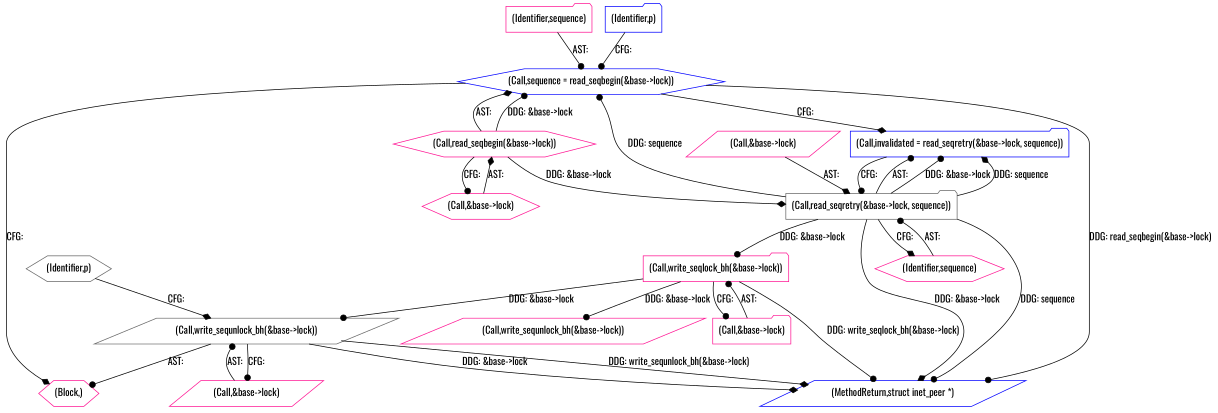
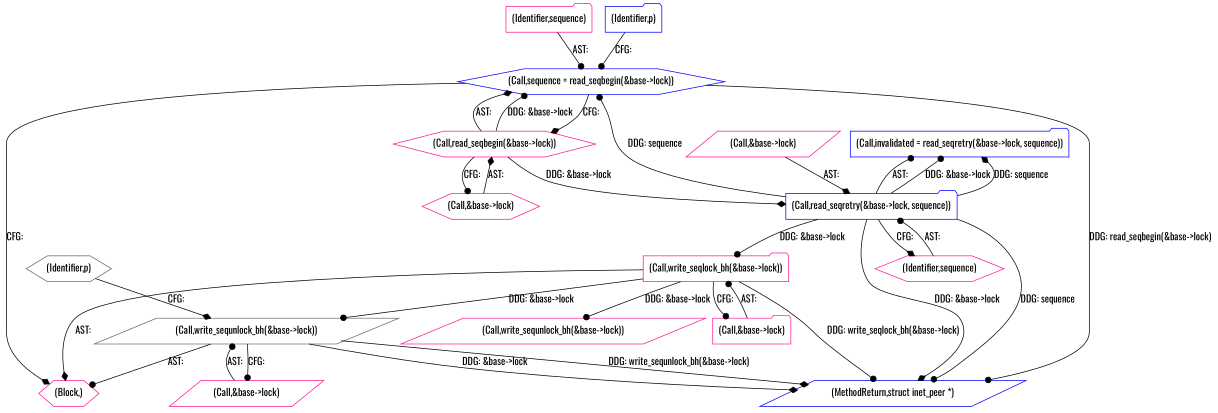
  digraph {
    fontname=Oswald
    node [color=deeppink fontname=Oswald shape=hexagon]
    edge [arrowhead=dot fontname=Oswald]
    n1 [color=gray40 label="(Call,write_sequnlock_bh(&base->lock))" shape=parallelogram]
    n2 [color=blue label="(MethodReturn,struct inet_peer *)" shape=parallelogram]
    n3 [label="(Block,)"]
    n4 [label="(Call,&base->lock)" shape=parallelogram]
    n5 [label="(Call,write_seqlock_bh(&base->lock))" shape=folder]
    n6 [label="(Call,&base->lock)" shape=folder]
    n7 [label="(Call,write_sequnlock_bh(&base->lock))" shape=parallelogram]
-   n8 [color=gray40 label="(Call,read_seqretry(&base->lock, sequence))" shape=folder]
+   n8 [color=blue label="(Call,read_seqretry(&base->lock, sequence))" shape=folder]
    n9 [color=blue label="(Call,invalidated = read_seqretry(&base->lock, sequence))" shape=folder]
    n10 [label="(Identifier,sequence)"]
    n11 [color=blue label="(Call,sequence = read_seqbegin(&base->lock))"]
    n12 [label="(Call,read_seqbegin(&base->lock))"]
    n13 [label="(Call,&base->lock)"]
    n14 [label="(Identifier,sequence)" shape=folder]
    n15 [color=blue label="(Identifier,p)" shape=folder]
    n16 [color=gray40 label="(Identifier,p)"]
    n17 [label="(Call,&base->lock)" shape=parallelogram]
    n1 -> n2 [arrowhead=diamond label="DDG: write_sequnlock_bh(&base->lock)"]
    n1 -> n2 [arrowhead=diamond label="DDG: &base->lock"]
    n1 -> n3 [label="AST: "]
    n1 -> n4 [label="CFG: "]
    n4 -> n1 [label="AST: "]
    n5 -> n1 [label="DDG: &base->lock"]
    n5 -> n2 [label="DDG: write_seqlock_bh(&base->lock)"]
+   n5 -> n3 [arrowhead=diamond label="AST: "]
    n5 -> n6 [label="CFG: "]
    n5 -> n7 [label="DDG: &base->lock"]
    n6 -> n5 [label="AST: "]
    n8 -> n2 [arrowhead=diamond label="DDG: &base->lock"]
    n8 -> n2 [label="DDG: sequence"]
    n8 -> n5 [label="DDG: &base->lock"]
    n8 -> n9 [label="AST: "]
    n8 -> n9 [label="DDG: &base->lock"]
    n8 -> n9 [arrowhead=diamond label="DDG: sequence"]
    n8 -> n10 [arrowhead=diamond label="CFG: "]
    n8 -> n11 [label="DDG: sequence"]
-   n9 -> n8 [label="CFG: "]
    n10 -> n8 [label="AST: "]
    n11 -> n2 [label="DDG: read_seqbegin(&base->lock)"]
    n11 -> n3 [arrowhead=diamond label="CFG: "]
-   n11 -> n9 [arrowhead=diamond label="CFG: "]
+   n11 -> n12 [arrowhead=diamond label="CFG: "]
    n12 -> n8 [arrowhead=diamond label="DDG: &base->lock"]
    n12 -> n11 [arrowhead=diamond label="AST: "]
    n12 -> n11 [label="DDG: &base->lock"]
    n12 -> n13 [label="CFG: "]
    n13 -> n12 [arrowhead=diamond label="AST: "]
    n14 -> n11 [label="AST: "]
    n15 -> n11 [label="CFG: "]
    n16 -> n1 [arrowhead=diamond label="CFG: "]
    n17 -> n8 [arrowhead=diamond label="AST: "]
  }
